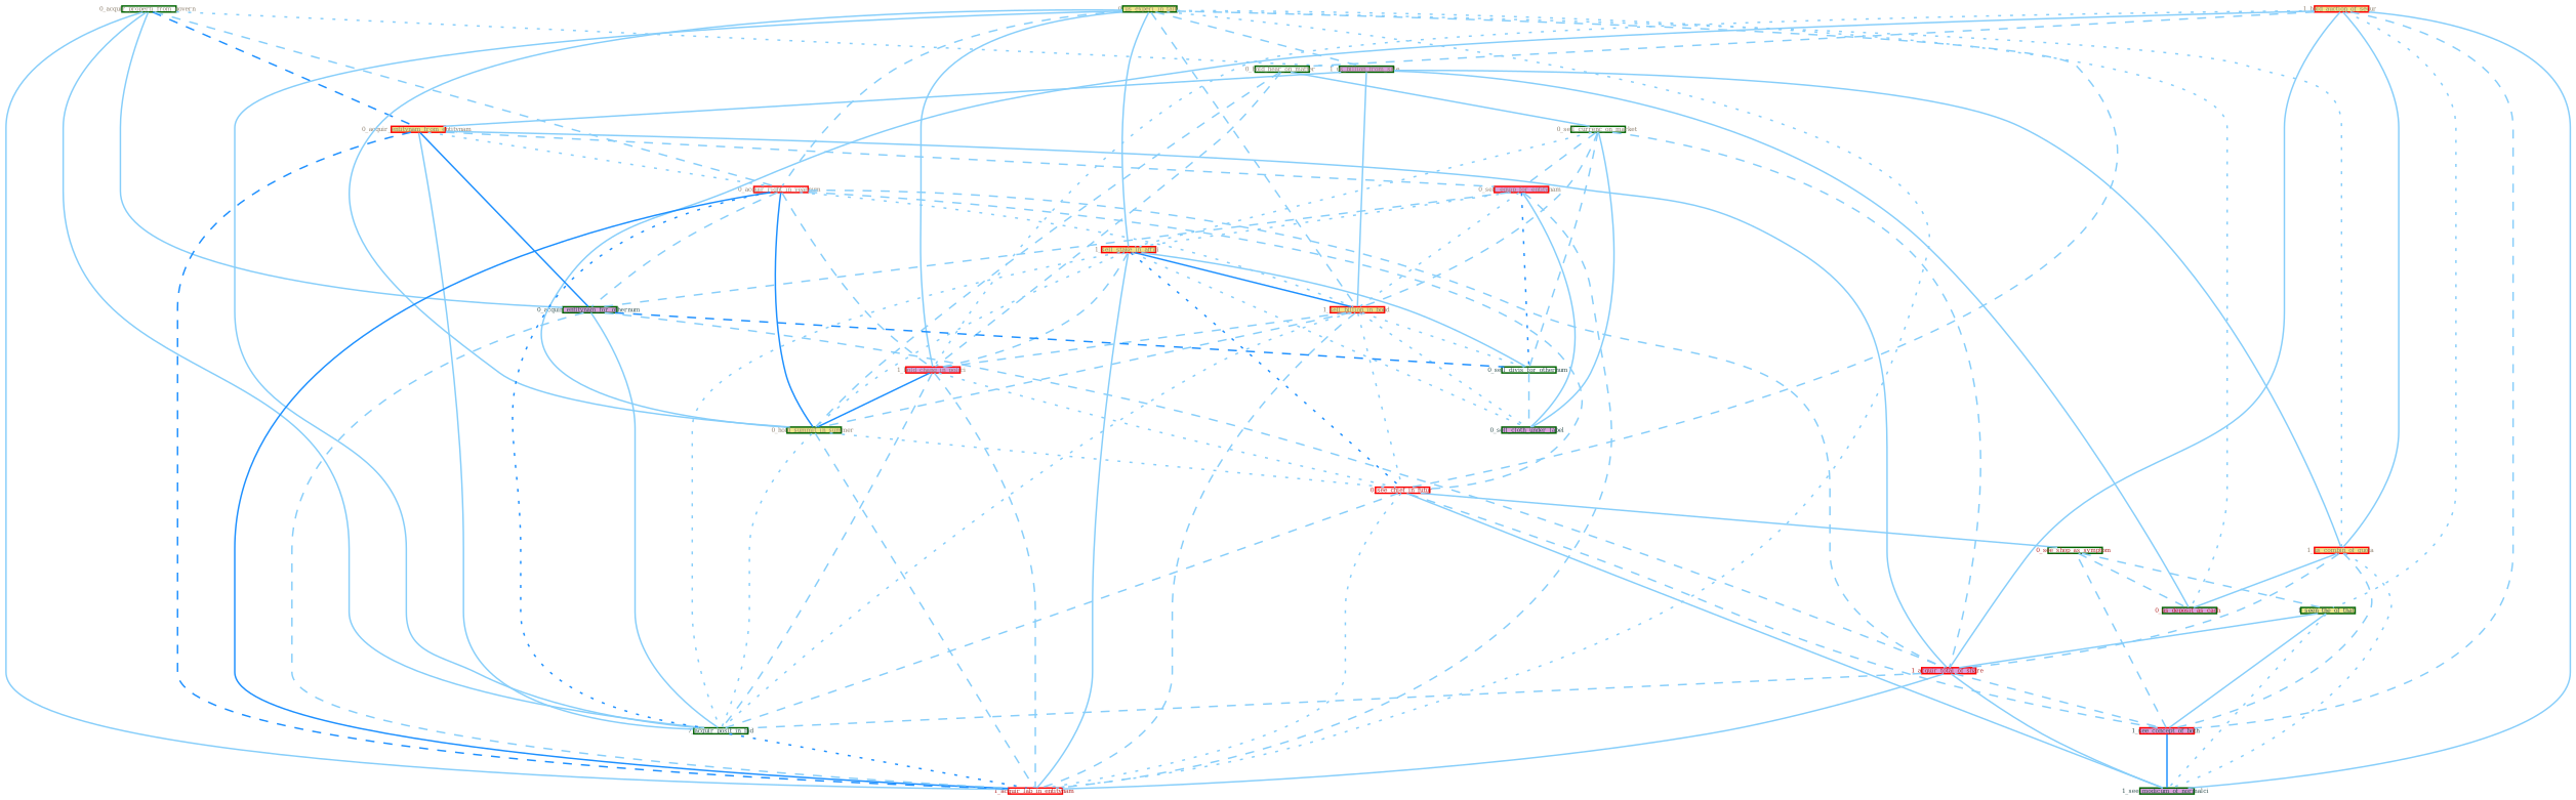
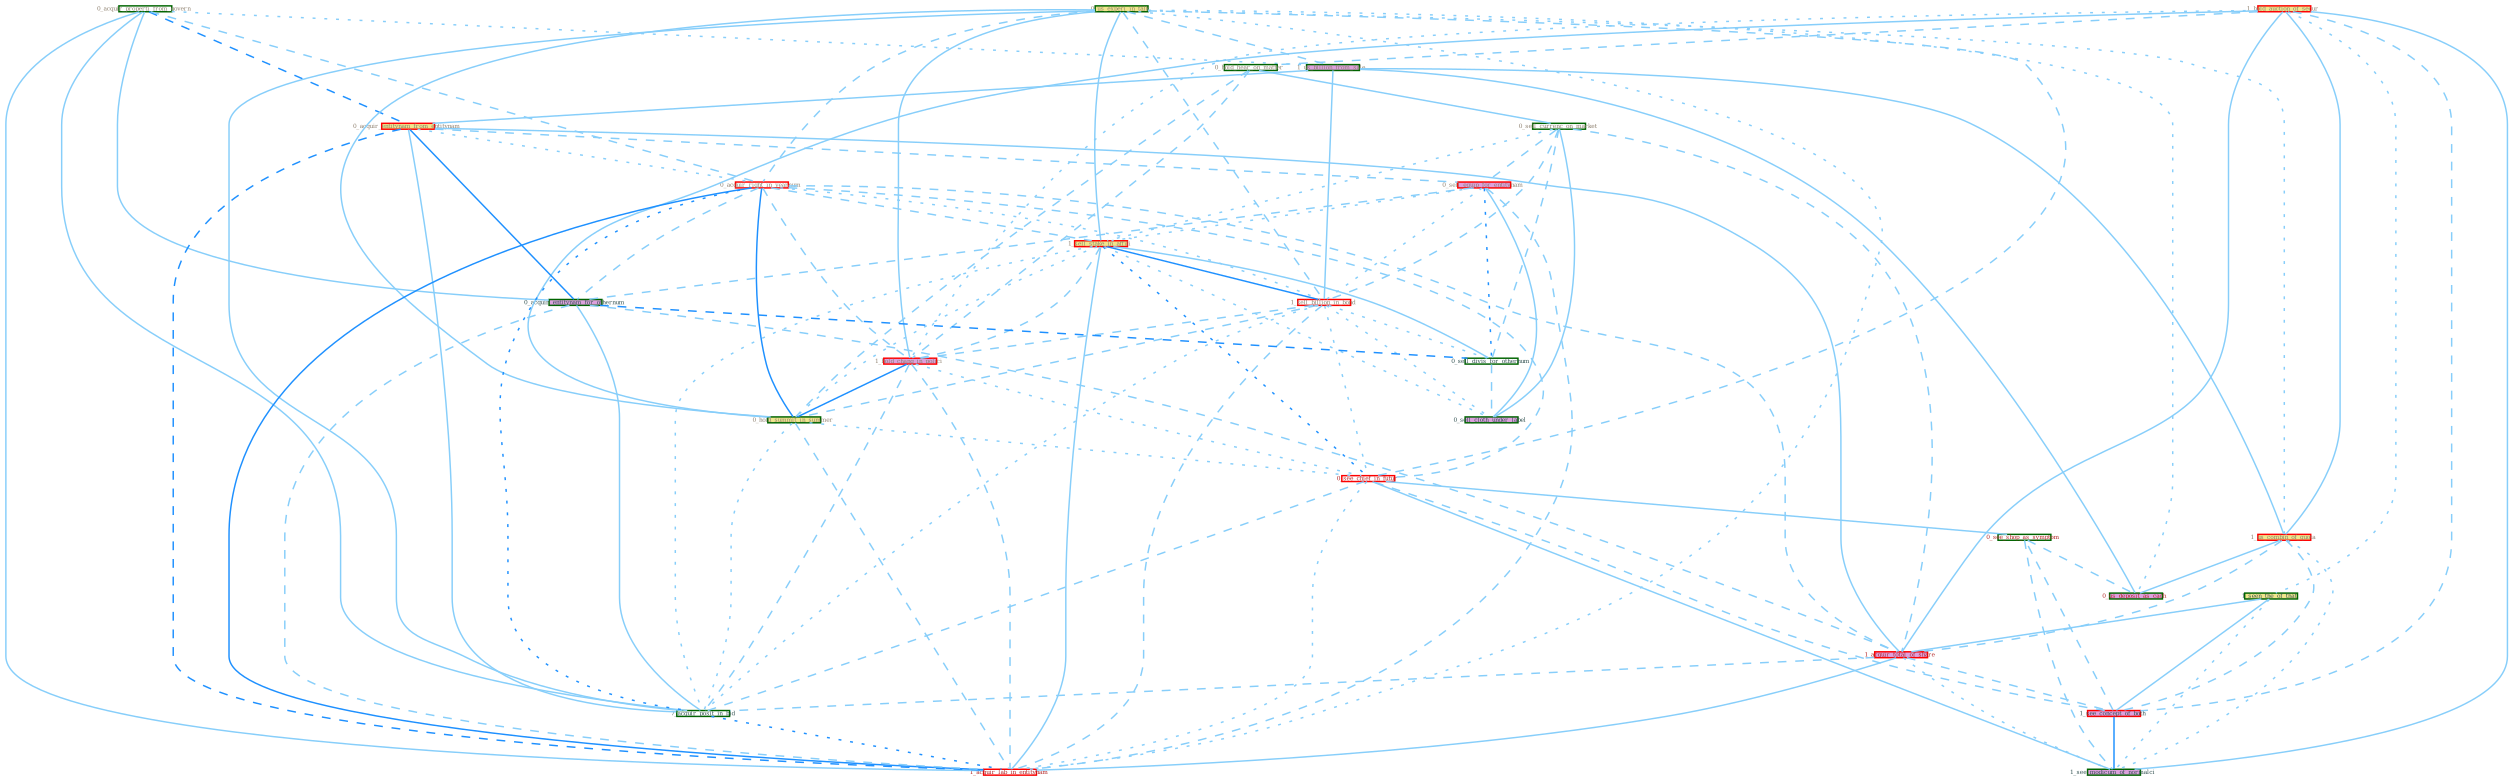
  graph {
    node [color=darkgreen fillcolor=white fixedsize=true fontcolor="#8b7d6b" fontsize=4 shape=polygon style=filled]
    edge [color="#87cefa" style=dashed w=1]
    "0_acquir_properti_from_govern " [height=.06 width=.5]
    "1_hold_auction_of_secur " [color=red fillcolor=khaki height=.06 width=.5]
    "0_us_experi_in_talk " [fillcolor=khaki height=.06 width=.5]
    "1_us_billion_from_sale " [fillcolor=plum height=.06 width=.5]
    "0_hold_hear_on_matter " [height=.06 width=.5]
    "0_sell_currenc_on_market " [height=.06 width=.5]
    "0_acquir_entitynam_from_entitynam " [color=red fillcolor=khaki height=.06 width=.5]
    "0_acquir_right_in_yearnum " [color=red height=.06 width=.5]
    "0_sell_equip_for_entitynam " [color=red fillcolor=plum height=.06 width=.5]
    "1_sell_stake_in_affili " [color=red fillcolor=khaki height=.06 width=.5]
-   "1_sell_billion_in_bond " [color=red fillcolor=khaki height=.06 width=.5]
+   "1_sell_billion_in_bond " [color=red height=.06 width=.5]
    "1_hold_chang_in_polici " [color=red fillcolor=plum height=.06 width=.5]
    "1_us_combin_of_quota " [color=red fillcolor=khaki height=.06 width=.5]
    "0_hold_summit_in_summer " [fillcolor=khaki height=.06 width=.5]
    "1_acquir_total_of_share " [color=red fillcolor=plum fontcolor="#b22222" height=.06 width=.5]
    "0_see_chief_in_futur " [color=red fontcolor="#b22222" height=.06 width=.5]
    "0_see_shop_as_symptom " [fontcolor="#b22222" height=.06 width=.5]
    "1_acquir_lab_in_entitynam " [color=red fontcolor="#b22222" height=.06 width=.5]
    "0_us_deposit_as_cach " [fillcolor=plum fontcolor="#b22222" height=.06 width=.5]
    "0_acquir_entitynam_for_othernum " [fillcolor=plum fontcolor="#2f4f4f" height=.06 width=.5]
    n21 [fontcolor="#2f4f4f" height=.06 label="7_acquir_posit_in_bid" width=.5]
    "1_seen_the_of_that " [fillcolor=khaki fontcolor="#2f4f4f" height=.06 width=.5]
    "1_see_concept_of_both " [color=red fillcolor=plum fontcolor="#2f4f4f" height=.06 width=.5]
    "1_see_modicum_of_normalci " [fillcolor=plum fontcolor="#2f4f4f" height=.06 width=.5]
    "0_sell_divis_for_othernum " [fontcolor="#2f4f4f" height=.06 width=.5]
    "0_sell_cloth_under_label " [fillcolor=plum fontcolor="#2f4f4f" height=.06 width=.5]
    subgraph sub_1 {
      "0_acquir_properti_from_govern "
      "1_hold_auction_of_secur "
      "0_us_experi_in_talk "
      "1_us_billion_from_sale "
      "0_hold_hear_on_matter "
      "0_sell_currenc_on_market "
      "0_acquir_entitynam_from_entitynam "
      "0_acquir_right_in_yearnum "
      "0_sell_equip_for_entitynam "
      "1_sell_stake_in_affili "
      "1_sell_billion_in_bond "
      "1_hold_chang_in_polici "
      "1_us_combin_of_quota "
      "0_hold_summit_in_summer "
    }
    subgraph sub_2 {
      "1_acquir_total_of_share "
      "0_see_chief_in_futur "
      "0_see_shop_as_symptom "
      "1_acquir_lab_in_entitynam "
      "0_us_deposit_as_cach "
    }
    "0_acquir_properti_from_govern " -- "1_us_billion_from_sale " [style=dotted]
    "0_acquir_properti_from_govern " -- "0_acquir_entitynam_from_entitynam " [color="#1e90ff" w=2]
    "0_acquir_properti_from_govern " -- "0_acquir_right_in_yearnum "
    "0_acquir_properti_from_govern " -- "1_acquir_lab_in_entitynam " [style=solid]
    "0_acquir_properti_from_govern " -- "0_acquir_entitynam_for_othernum " [style=solid]
    "0_acquir_properti_from_govern " -- n21 [style=solid]
    "1_hold_auction_of_secur " -- "0_hold_hear_on_matter "
    "1_hold_auction_of_secur " -- "1_hold_chang_in_polici " [style=dotted]
    "1_hold_auction_of_secur " -- "1_us_combin_of_quota " [style=solid]
    "1_hold_auction_of_secur " -- "0_hold_summit_in_summer " [style=solid]
    "1_hold_auction_of_secur " -- "1_acquir_total_of_share " [style=solid]
    "1_hold_auction_of_secur " -- "1_seen_the_of_that " [style=dotted]
    "1_hold_auction_of_secur " -- "1_see_concept_of_both "
    "1_hold_auction_of_secur " -- "1_see_modicum_of_normalci " [style=solid]
    "0_us_experi_in_talk " -- "1_us_billion_from_sale "
    "0_us_experi_in_talk " -- "0_acquir_right_in_yearnum "
    "0_us_experi_in_talk " -- "1_sell_stake_in_affili " [style=solid]
    "0_us_experi_in_talk " -- "1_sell_billion_in_bond "
    "0_us_experi_in_talk " -- "1_hold_chang_in_polici " [style=solid]
    "0_us_experi_in_talk " -- "1_us_combin_of_quota " [style=dotted]
    "0_us_experi_in_talk " -- "0_hold_summit_in_summer " [style=solid]
    "0_us_experi_in_talk " -- "0_see_chief_in_futur "
    "0_us_experi_in_talk " -- "1_acquir_lab_in_entitynam " [style=dotted]
    "0_us_experi_in_talk " -- "0_us_deposit_as_cach " [style=dotted]
    "0_us_experi_in_talk " -- n21 [style=solid]
    "1_us_billion_from_sale " -- "0_acquir_entitynam_from_entitynam " [style=solid]
    "1_us_billion_from_sale " -- "1_sell_billion_in_bond " [style=solid]
    "1_us_billion_from_sale " -- "1_us_combin_of_quota " [style=solid]
    "1_us_billion_from_sale " -- "0_us_deposit_as_cach " [style=solid]
    "0_hold_hear_on_matter " -- "0_sell_currenc_on_market " [style=solid]
    "0_hold_hear_on_matter " -- "1_hold_chang_in_polici "
    "0_hold_hear_on_matter " -- "0_hold_summit_in_summer "
    "0_sell_currenc_on_market " -- "0_sell_equip_for_entitynam "
    "0_sell_currenc_on_market " -- "1_sell_stake_in_affili " [style=dotted]
    "0_sell_currenc_on_market " -- "1_sell_billion_in_bond "
    "0_sell_currenc_on_market " -- "1_acquir_total_of_share "
    "0_sell_currenc_on_market " -- "0_sell_divis_for_othernum "
    "0_sell_currenc_on_market " -- "0_sell_cloth_under_label " [style=solid]
    "0_acquir_entitynam_from_entitynam " -- "0_acquir_right_in_yearnum " [style=dotted]
    "0_acquir_entitynam_from_entitynam " -- "0_sell_equip_for_entitynam "
    "0_acquir_entitynam_from_entitynam " -- "1_acquir_total_of_share " [style=solid]
    "0_acquir_entitynam_from_entitynam " -- "1_acquir_lab_in_entitynam " [color="#1e90ff" w=2]
    "0_acquir_entitynam_from_entitynam " -- "0_acquir_entitynam_for_othernum " [color="#1e90ff" style=solid w=2]
    "0_acquir_entitynam_from_entitynam " -- n21 [style=solid]
+   "0_acquir_right_in_yearnum " -- "1_sell_stake_in_affili "
    "0_acquir_right_in_yearnum " -- "1_sell_billion_in_bond " [style=dotted]
    "0_acquir_right_in_yearnum " -- "1_hold_chang_in_polici "
    "0_acquir_right_in_yearnum " -- "0_hold_summit_in_summer " [color="#1e90ff" style=solid]
    "0_acquir_right_in_yearnum " -- "1_acquir_total_of_share "
    "0_acquir_right_in_yearnum " -- "0_see_chief_in_futur "
    "0_acquir_right_in_yearnum " -- "1_acquir_lab_in_entitynam " [color="#1e90ff" style=solid w=2]
    "0_acquir_right_in_yearnum " -- "0_acquir_entitynam_for_othernum "
    "0_acquir_right_in_yearnum " -- n21 [color="#1e90ff" style=dotted w=2]
    "0_sell_equip_for_entitynam " -- "1_sell_stake_in_affili " [style=dotted]
    "0_sell_equip_for_entitynam " -- "1_sell_billion_in_bond " [style=dotted]
    "0_sell_equip_for_entitynam " -- "1_acquir_lab_in_entitynam "
    "0_sell_equip_for_entitynam " -- "0_acquir_entitynam_for_othernum "
    "0_sell_equip_for_entitynam " -- "0_sell_divis_for_othernum " [color="#1e90ff" style=dotted w=2]
    "0_sell_equip_for_entitynam " -- "0_sell_cloth_under_label " [style=solid]
    "1_sell_stake_in_affili " -- "1_sell_billion_in_bond " [color="#1e90ff" style=solid w=2]
    "1_sell_stake_in_affili " -- "1_hold_chang_in_polici "
    "1_sell_stake_in_affili " -- "0_hold_summit_in_summer " [style=dotted]
    "1_sell_stake_in_affili " -- "0_see_chief_in_futur " [color="#1e90ff" style=dotted]
    "1_sell_stake_in_affili " -- "1_acquir_lab_in_entitynam " [style=solid]
    "1_sell_stake_in_affili " -- n21 [style=dotted]
    "1_sell_stake_in_affili " -- "0_sell_divis_for_othernum " [style=solid]
    "1_sell_stake_in_affili " -- "0_sell_cloth_under_label " [style=dotted]
    "1_sell_billion_in_bond " -- "1_hold_chang_in_polici "
    "1_sell_billion_in_bond " -- "0_hold_summit_in_summer "
    "1_sell_billion_in_bond " -- "0_see_chief_in_futur " [style=dotted]
    "1_sell_billion_in_bond " -- "1_acquir_lab_in_entitynam "
    "1_sell_billion_in_bond " -- n21 [style=dotted]
    "1_sell_billion_in_bond " -- "0_sell_divis_for_othernum " [style=dotted]
    "1_sell_billion_in_bond " -- "0_sell_cloth_under_label " [style=dotted]
    "1_hold_chang_in_polici " -- "0_hold_summit_in_summer " [color="#1e90ff" style=solid w=2]
    "1_hold_chang_in_polici " -- "0_see_chief_in_futur " [style=dotted]
    "1_hold_chang_in_polici " -- "1_acquir_lab_in_entitynam "
    "1_hold_chang_in_polici " -- n21
    "1_us_combin_of_quota " -- "1_acquir_total_of_share "
    "1_us_combin_of_quota " -- "0_us_deposit_as_cach " [style=solid]
    "1_us_combin_of_quota " -- "1_see_concept_of_both "
    "1_us_combin_of_quota " -- "1_see_modicum_of_normalci " [style=dotted]
    "0_hold_summit_in_summer " -- "0_see_chief_in_futur " [style=dotted]
    "0_hold_summit_in_summer " -- "1_acquir_lab_in_entitynam "
    "0_hold_summit_in_summer " -- n21 [style=dotted]
    "1_acquir_total_of_share " -- "1_acquir_lab_in_entitynam " [style=solid]
    "1_acquir_total_of_share " -- n21
    "1_acquir_total_of_share " -- "1_see_concept_of_both "
-   "1_acquir_total_of_share " -- "1_see_modicum_of_normalci " [style=solid]
+   "1_acquir_total_of_share " -- "1_see_modicum_of_normalci " [style=dotted]
    "0_see_chief_in_futur " -- "0_see_shop_as_symptom " [style=solid]
    "0_see_chief_in_futur " -- "1_acquir_lab_in_entitynam " [style=dotted]
    "0_see_chief_in_futur " -- "1_see_modicum_of_normalci " [style=solid]
    "0_see_shop_as_symptom " -- "0_us_deposit_as_cach "
-   "0_see_shop_as_symptom " -- "1_seen_the_of_that "
+   "0_see_shop_as_symptom " -- "1_see_modicum_of_normalci "
    "0_acquir_entitynam_for_othernum " -- "1_acquir_total_of_share "
    "0_acquir_entitynam_for_othernum " -- "1_acquir_lab_in_entitynam "
    "0_acquir_entitynam_for_othernum " -- n21 [style=solid]
    "0_acquir_entitynam_for_othernum " -- "0_sell_divis_for_othernum " [color="#1e90ff" w=2]
    n21 -- "0_see_chief_in_futur "
    n21 -- "1_acquir_lab_in_entitynam " [color="#1e90ff" style=dotted w=2]
    "1_seen_the_of_that " -- "1_acquir_total_of_share " [style=solid]
    "1_seen_the_of_that " -- "1_see_concept_of_both " [style=solid]
    "1_seen_the_of_that " -- "1_see_modicum_of_normalci " [style=dotted]
    "1_see_concept_of_both " -- "0_see_chief_in_futur "
    "1_see_concept_of_both " -- "0_see_shop_as_symptom "
    "1_see_concept_of_both " -- "1_see_modicum_of_normalci " [color="#1e90ff" style=solid w=2]
    "0_sell_divis_for_othernum " -- "0_sell_cloth_under_label "
  }
